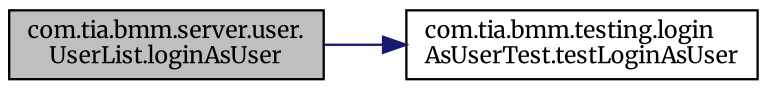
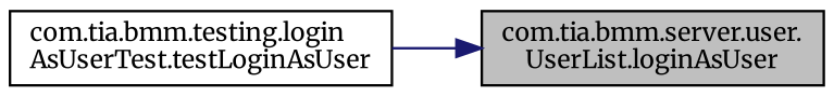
  digraph {
    rankdir=RL
    fontname=Merriweather
    node [color=black fontname=Merriweather fontsize=10 shape=record style=filled]
    n1 [fillcolor=grey75 fontcolor=black height=0.2 label="com.tia.bmm.server.user.\lUserList.loginAsUser" width=0.4]
    n2 [fillcolor=white height=0.2 label="com.tia.bmm.testing.login\lAsUserTest.testLoginAsUser" width=0.4]
-   n2 -> n1 [color=midnightblue dir=back fontname=Merriweather fontsize=10 labelfontname=Helvetica labelfontsize=10 style=solid]
+   n1 -> n2 [color=midnightblue dir=back fontname=Merriweather fontsize=10 labelfontname=Helvetica labelfontsize=10 style=solid]
  }
